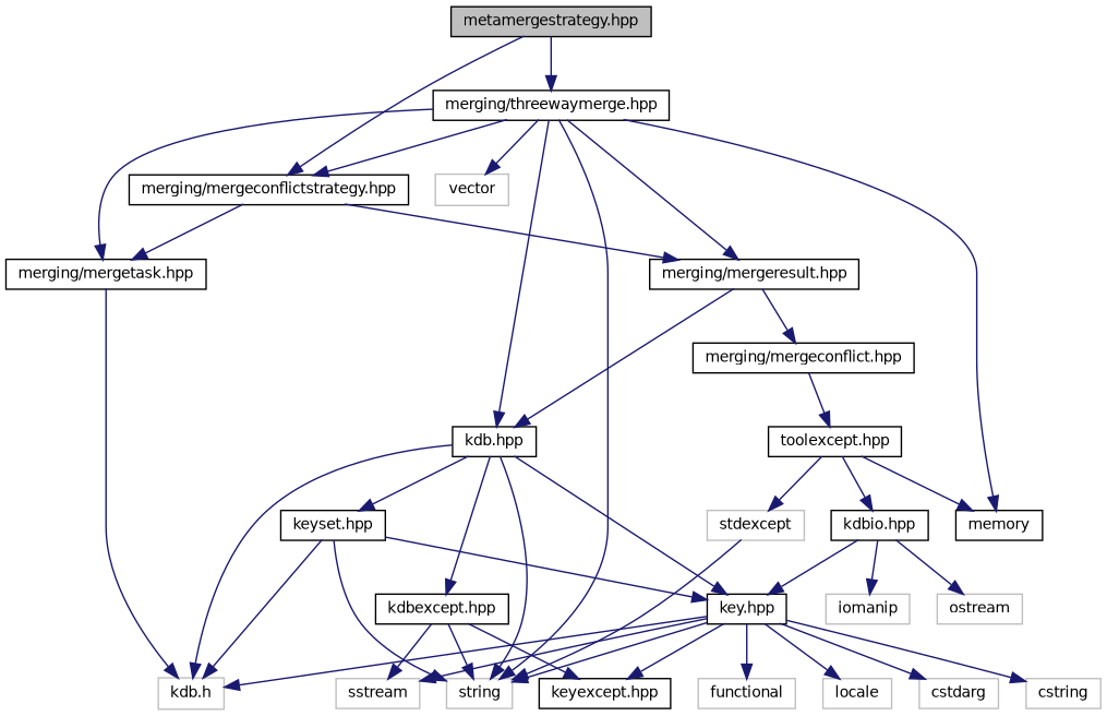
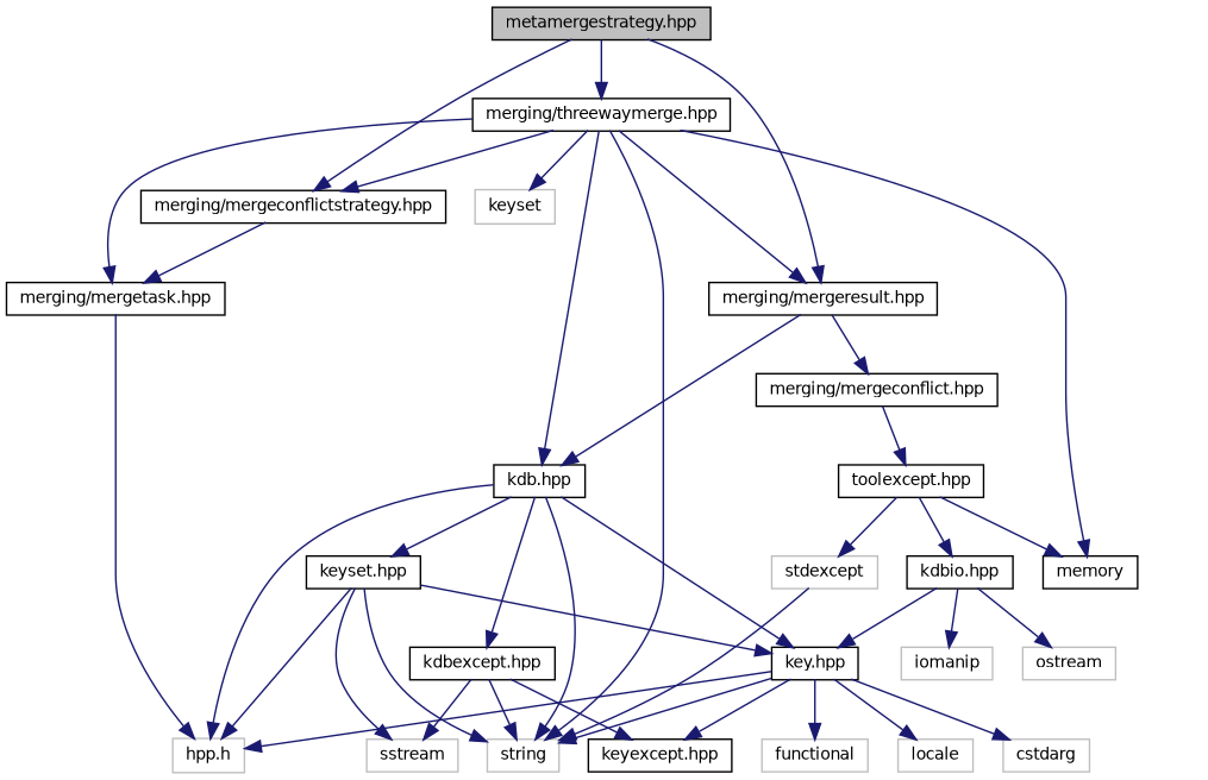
  digraph {
    node [color=black fillcolor=white fontname=Helvetica fontsize=10 shape=record style=filled]
    edge [color=midnightblue fontname=Helvetica fontsize=10 labelfontname=Helvetica labelfontsize=10 style=solid]
    n1 [fillcolor=grey75 fontcolor=black height=0.2 label="metamergestrategy.hpp" width=0.4]
    n2 [height=0.2 label="merging/mergeconflictstrategy.hpp" width=0.4]
    n3 [height=0.2 label="merging/threewaymerge.hpp" width=0.4]
    n4 [height=0.2 label="merging/mergeresult.hpp" width=0.4]
    n5 [height=0.2 label="merging/mergetask.hpp" width=0.4]
    n6 [height=0.2 label="kdb.hpp" width=0.4]
    n7 [color=grey75 height=0.2 label=string width=0.4]
    n8 [height=0.2 label=memory width=0.4]
-   n9 [color=grey75 height=0.2 label=vector width=0.4]
+   n9 [color=grey75 height=0.2 label=keyset width=0.4]
    n10 [height=0.2 label="merging/mergeconflict.hpp" width=0.4]
-   n11 [color=grey75 height=0.2 label="kdb.h" width=0.4]
+   n11 [color=grey75 height=0.2 label="hpp.h" width=0.4]
    n12 [height=0.2 label="kdbexcept.hpp" width=0.4]
    n13 [height=0.2 label="key.hpp" width=0.4]
    n14 [height=0.2 label="keyset.hpp" width=0.4]
    n15 [height=0.2 label="toolexcept.hpp" width=0.4]
    n16 [height=0.2 label="keyexcept.hpp" width=0.4]
    n17 [color=grey75 height=0.2 label=sstream width=0.4]
    n18 [color=grey75 height=0.2 label=cstdarg width=0.4]
-   n19 [color=grey75 height=0.2 label=cstring width=0.4]
    n20 [color=grey75 height=0.2 label=functional width=0.4]
    n21 [color=grey75 height=0.2 label=locale width=0.4]
    n22 [height=0.2 label="kdbio.hpp" width=0.4]
    n23 [color=grey75 height=0.2 label=iomanip width=0.4]
    n24 [color=grey75 height=0.2 label=ostream width=0.4]
    n25 [color=grey75 height=0.2 label=stdexcept width=0.4]
    n1 -> n2
    n1 -> n3
-   n2 -> n4
+   n1 -> n4
    n2 -> n5
    n3 -> n2
    n3 -> n4
    n3 -> n5
    n3 -> n6
    n3 -> n7
    n3 -> n8
    n3 -> n9
    n4 -> n6
    n4 -> n10
    n5 -> n11
    n6 -> n7
    n6 -> n11
    n6 -> n12
    n6 -> n13
    n6 -> n14
    n10 -> n15
    n12 -> n7
    n12 -> n16
    n12 -> n17
    n13 -> n7
    n13 -> n11
    n13 -> n16
-   n13 -> n17
+   n14 -> n17
    n13 -> n18
-   n13 -> n19
    n13 -> n20
    n13 -> n21
    n14 -> n7
    n14 -> n11
    n14 -> n13
    n15 -> n8
    n15 -> n22
    n15 -> n25
    n22 -> n13
    n22 -> n23
    n22 -> n24
    n25 -> n7
  }
